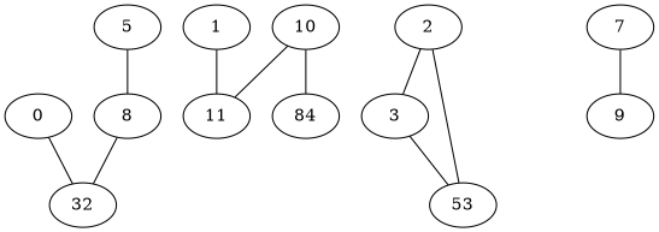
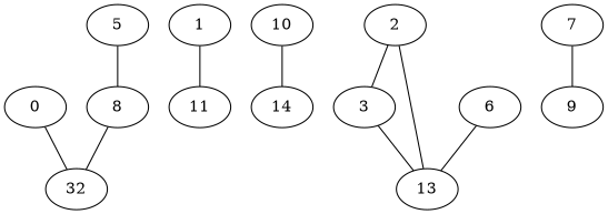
  graph {
    node [type=corner]
    edge [frequency=1 type0=line]
    0 [x=212 y=160]
    n2 [label=32 x=222 y=228]
    1 [x=436 y=-22]
    11 [x=98 y=-26]
-   14 [x=437 y=526 label=84]
+   14 [x=437 y=526]
    2 [x=187 y=107]
    3 [x=338 y=120]
-   13 [x=352 y=414 label=53]
+   13 [x=352 y=414]
+   6 [x=166 y=387]
    5 [x=228 y=273]
    8 [x=225 y=259]
    9 [x=200 y=371]
    7 [type=endpoint x=320 y=359]
    10 [x=85 y=530]
    0 -- n2 [angle0=1.42]
    1 -- 11 [angle0=.01]
    2 -- 3 [angle0=.09]
    2 -- 13 [angle0=-1.50]
    3 -- 13 [angle0=1.52]
+   6 -- 13 [angle0=.14]
    5 -- 8 [angle0=1.36]
    8 -- n2 [angle0=1.47]
    7 -- 9 [angle0=-.10]
-   10 -- 11 [angle0=-1.55]
    10 -- 14 [angle0=-.01]
  }
